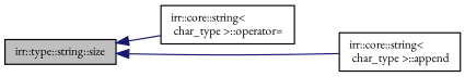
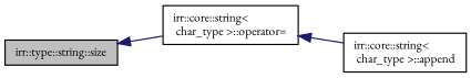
  digraph {
    fontname="EB Garamond"
    rankdir=LR
    node [color=black fillcolor=white fontname="EB Garamond" fontsize=10 shape=record style=filled]
    edge [color=midnightblue dir=back fontname="EB Garamond" fontsize=10 labelfontname=Helvetica labelfontsize=10 style=solid]
    n1 [fillcolor=grey75 fontcolor=black height=0.2 label="irr::type::string::size" width=0.4]
    n2 [height=0.2 label="irr::core::string\<\l char_type \>::operator=" width=0.4]
    n3 [height=0.2 label="irr::core::string\<\l char_type \>::append" width=0.4]
    n1 -> n2
-   n1 -> n3
+   n2 -> n3
  }
